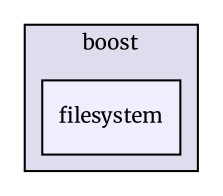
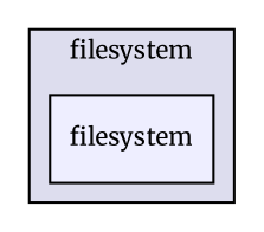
  digraph {
    compound=true
    fontname=Merriweather
    n1 [fillcolor="#eeeeff" fontname=Merriweather fontsize=10 label=filesystem pencolor=black shape=box style=filled]
    subgraph cluster_1 {
      bgcolor="#ddddee"
      fontsize=10
-     label=boost
+     label=filesystem
      pencolor=black
      n1
    }
  }
